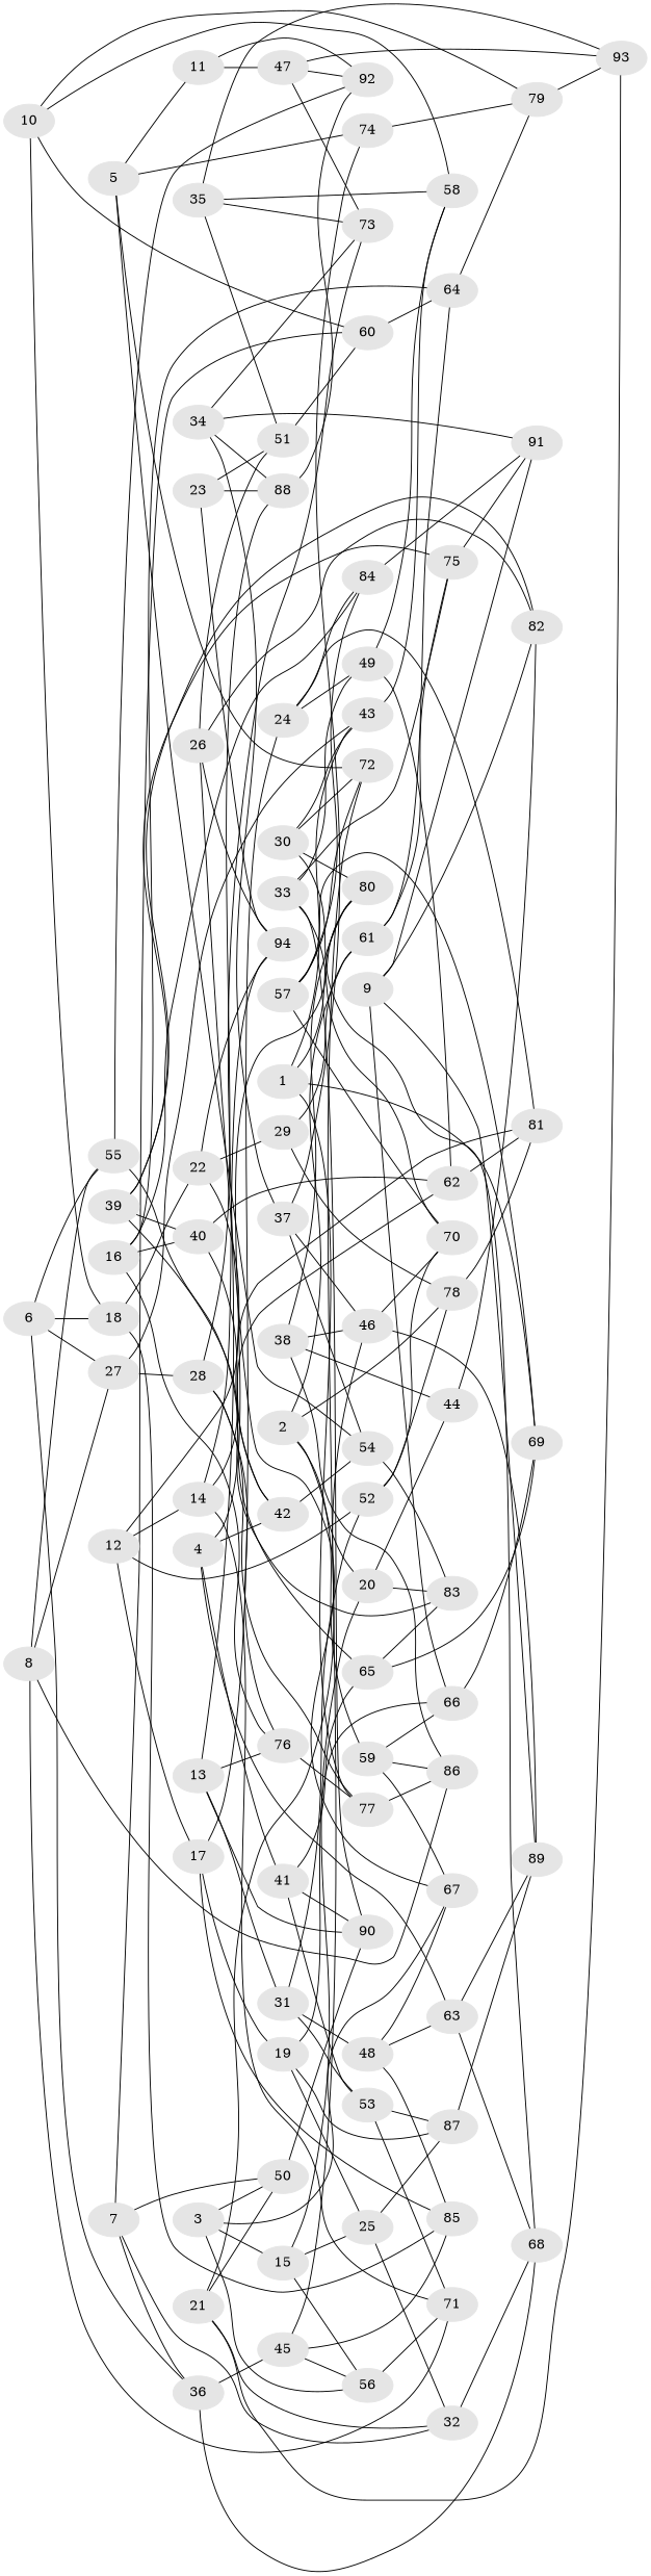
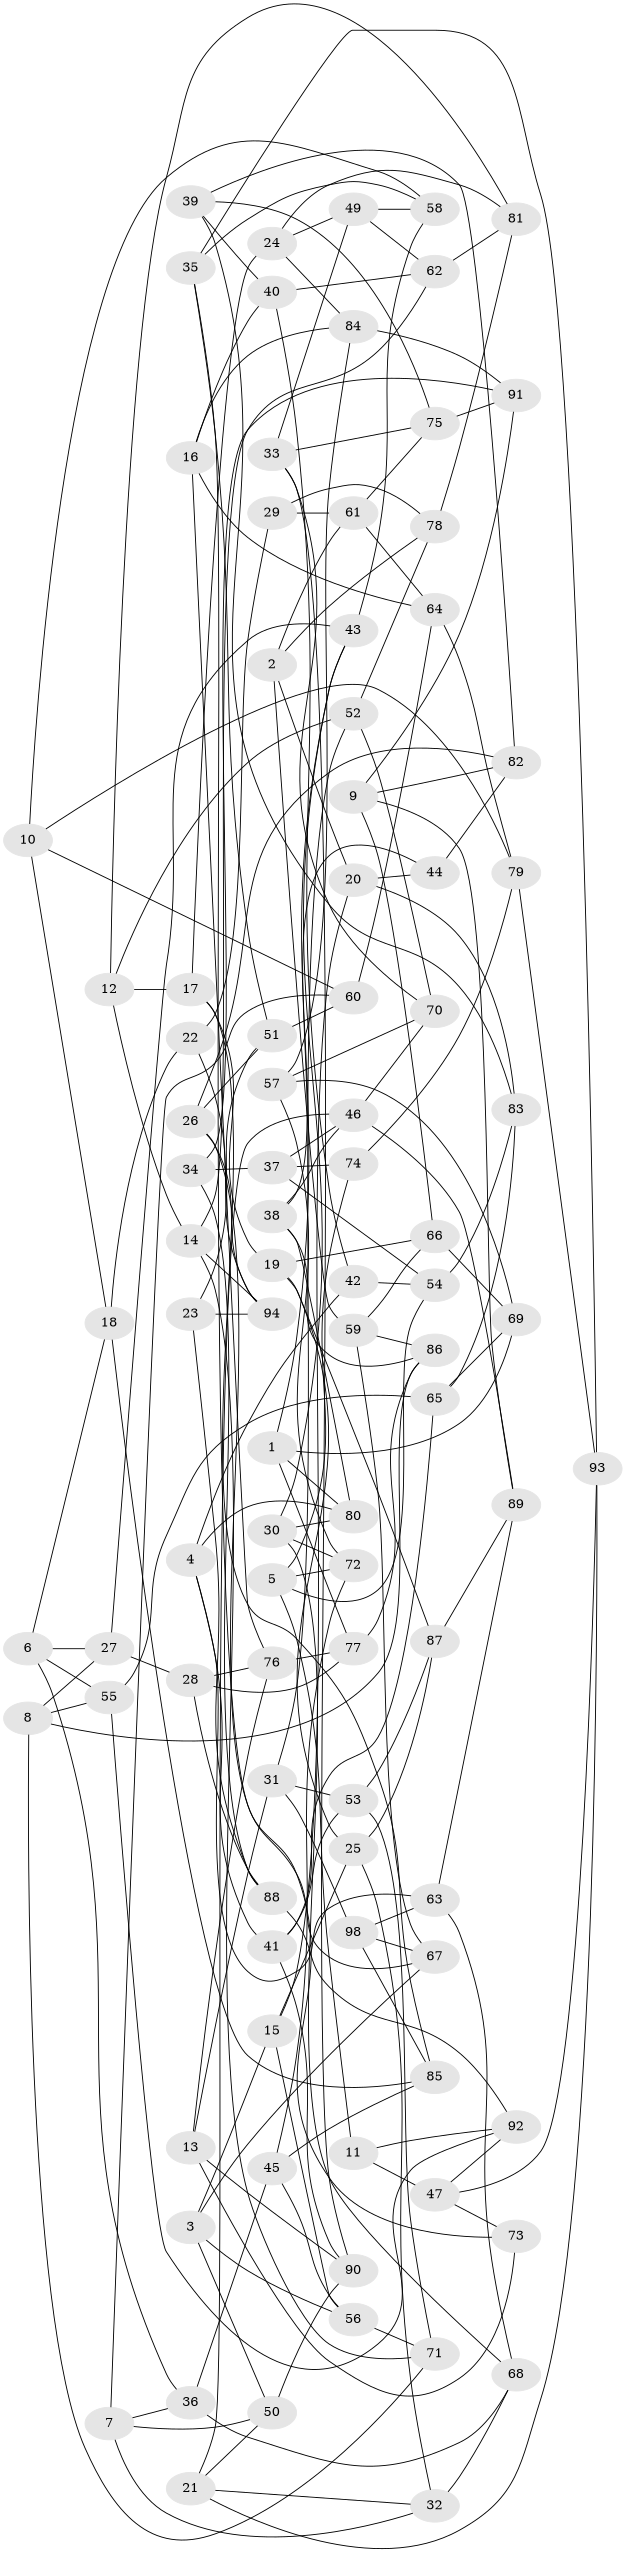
  graph {
    rankdir=LR
    node [color=gray90 style=filled]
    1
    43
    69
    77
    80
    58
    86
    2
    20
    59
    61
    78
    44
    83
    67
    66
    64
    75
    81
    3
    15
    50
    56
    25
    90
    71
    4
    41
    42
    63
    53
    65
    54
    89
    68
    5
    11
    72
    74
    47
    92
    79
    6
    18
    27
    36
    55
    85
    22
    28
    45
    7
    32
    60
    8
    9
    82
    91
    10
    93
    23
    94
    51
    88
    73
    12
    14
    17
    52
    62
    19
    24
    70
    13
    31
    76
-   48
+   48 [label=98]
    87
    16
    40
    84
    49
    29
    21
    46
    26
    30
    33
    34
    37
    35
    38
    39
    57
    1 -- 43
    1 -- 69
    1 -- 77
    1 -- 80
    43 -- 58
    77 -- 86
    2 -- 20
    2 -- 59
    2 -- 61
    2 -- 78
    20 -- 44
    20 -- 83
    59 -- 86
    59 -- 67
    59 -- 66
    61 -- 64
    61 -- 75
    78 -- 81
    44 -- 82
    66 -- 69
    64 -- 79
    75 -- 91
    3 -- 67
    3 -- 15
    3 -- 50
    3 -- 56
    15 -- 20
    15 -- 56
    15 -- 25
    50 -- 90
    56 -- 71
    25 -- 32
    25 -- 87
    4 -- 80
    4 -- 41
    4 -- 42
    4 -- 63
    41 -- 90
    41 -- 53
    41 -- 65
    42 -- 54
    63 -- 89
    63 -- 68
    53 -- 71
    53 -- 87
    65 -- 69
    65 -- 83
    54 -- 83
    5 -- 54
    5 -- 11
    5 -- 72
    5 -- 74
    11 -- 47
    11 -- 92
    74 -- 79
    47 -- 92
    47 -- 93
    47 -- 73
    79 -- 93
    6 -- 18
    6 -- 27
    6 -- 36
    6 -- 55
    18 -- 85
    18 -- 22
    27 -- 43
    27 -- 28
    36 -- 68
    36 -- 45
    55 -- 65
    55 -- 92
-   22 -- 42
    22 -- 94
    22 -- 29
    28 -- 77
    28 -- 88
    28 -- 76
    45 -- 56
    45 -- 72
    45 -- 85
    7 -- 50
    7 -- 36
    7 -- 32
    7 -- 60
    32 -- 68
    60 -- 64
    8 -- 86
    8 -- 71
    8 -- 27
    8 -- 55
    9 -- 66
    9 -- 89
    9 -- 82
    9 -- 91
    10 -- 58
    10 -- 79
    10 -- 18
    10 -- 60
    23 -- 94
    23 -- 51
    23 -- 88
    51 -- 60
    88 -- 92
    12 -- 81
    12 -- 14
    12 -- 17
    12 -- 52
    14 -- 71
    14 -- 94
    14 -- 62
    17 -- 85
    17 -- 19
    17 -- 24
    52 -- 78
    52 -- 70
    62 -- 81
    19 -- 66
    19 -- 25
    19 -- 87
    24 -- 81
    24 -- 84
    24 -- 49
    13 -- 90
    13 -- 73
    13 -- 31
    13 -- 76
    31 -- 53
    31 -- 52
    31 -- 48
    76 -- 77
    48 -- 67
    48 -- 63
    48 -- 85
    87 -- 89
    16 -- 64
    16 -- 76
    16 -- 40
    16 -- 84
    40 -- 42
    40 -- 62
    84 -- 91
    49 -- 58
    49 -- 62
    29 -- 61
    29 -- 78
    21 -- 50
    21 -- 32
    21 -- 93
    21 -- 46
    46 -- 89
    46 -- 70
    26 -- 67
    26 -- 82
    26 -- 94
    26 -- 51
    30 -- 43
    30 -- 80
    30 -- 68
    30 -- 72
    33 -- 75
    33 -- 90
    33 -- 70
    33 -- 49
    34 -- 91
    34 -- 88
-   34 -- 73
    34 -- 37
    37 -- 54
    37 -- 74
    37 -- 46
    35 -- 58
    35 -- 93
    35 -- 51
    35 -- 73
    38 -- 80
    38 -- 86
    38 -- 44
    38 -- 46
    39 -- 83
    39 -- 75
    39 -- 82
    39 -- 40
    57 -- 69
    57 -- 72
    57 -- 70
    57 -- 84
  }
